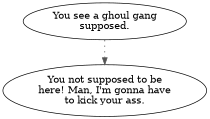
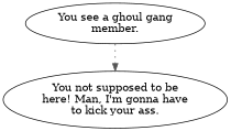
  digraph {
    node [color="#000000" fillcolor="#FFFFFF" style=filled]
-   n1 [label="You see a ghoul gang\nsupposed."]
+   n1 [label="You see a ghoul gang\nmember."]
    n2 [label="You not supposed to be\nhere! Man, I'm gonna have\nto kick your ass."]
    n1 -> n2 [color="#555555" style=dotted]
  }
